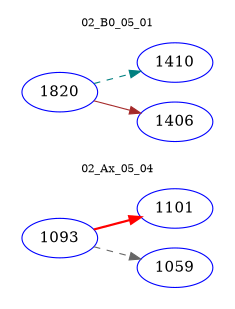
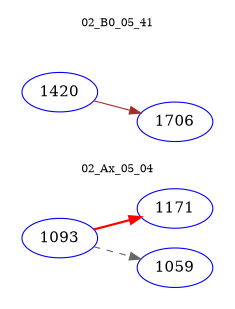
  digraph {
    rankdir=LR
    node [color=blue]
    edge [style=dashed]
    n1 [label=1093]
    n2 [label=1059]
-   n3 [label=1101]
-   n4 [label=1820]
-   n5 [label=1406]
-   n6 [label=1410]
+   n3 [label=1171]
+   n4 [label=1420]
+   n5 [label=1706]
    subgraph cluster_1 {
      color=white
      fontsize=10
      label="02_Ax_05_04"
      n1
      n2
      n3
    }
    subgraph cluster_2 {
      color=white
      fontsize=10
-     label="02_B0_05_01"
+     label="02_B0_05_41"
      n4
      n5
-     n6
    }
    n1 -> n2 [color=gray40]
    n1 -> n3 [color=red style=bold]
    n4 -> n5 [color=brown style=solid]
-   n4 -> n6 [color=teal]
  }
